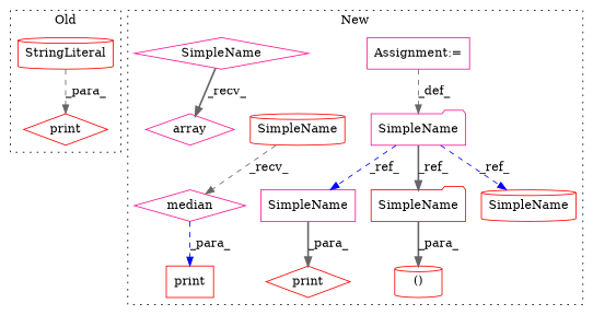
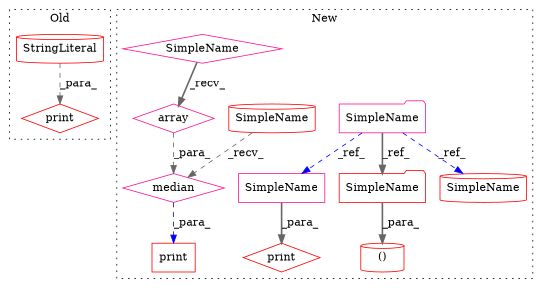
  digraph {
    node [a=42 color=red l=11 s=430 shape=diamond]
    edge [color=gray40 style=dashed]
    n1 [a=32 l="6,1" label=print s="2707,2743"]
    n2 [a=45 l=30 label=StringLiteral s=2713 shape=cylinder]
    n3 [a=32 color=deeppink l="7,1" label=median s="2918,2958"]
    n4 [a=32 color=deeppink l="6,1" label=array s="2931,2957"]
    n5 [a=32 l="6,1" label=print s="2906,2959" shape=box]
-   n6 [a=7 color=deeppink label="Assignment:=" shape=box]
    n7 [a=106 l=34 label="()" s=2610 shape=cylinder]
    n8 [a=32 l="6,1" label=print s="2767,2784"]
    n9 [color=deeppink label=SimpleName shape=folder]
    n10 [l=5 label=SimpleName s=2912 shape=cylinder]
    n11 [color=deeppink l=5 label=SimpleName s=2925]
    n12 [color=deeppink label=SimpleName s=2773 shape=box]
    n13 [label=SimpleName s=2610 shape=folder]
    n14 [label=SimpleName s=2937 shape=cylinder]
    subgraph cluster_1 {
      label=Old
      style=dotted
      n1
      n2
    }
    subgraph cluster_2 {
      label=New
      style=dotted
      n3
      n4
      n5
-     n6
      n7
      n8
      n9
      n10
      n11
      n12
      n13
      n14
    }
    n2 -> n1 [label=_para_]
    n3 -> n5 [color=blue label=_para_]
-   n6 -> n9 [label=_def_]
+   n4 -> n3 [label=_para_]
    n9 -> n12 [color=blue label=_ref_]
    n9 -> n13 [label=_ref_ style=bold]
    n9 -> n14 [color=blue label=_ref_]
    n10 -> n3 [label=_recv_]
    n11 -> n4 [label=_recv_ style=bold]
    n12 -> n8 [label=_para_ style=bold]
    n13 -> n7 [label=_para_ style=bold]
  }
